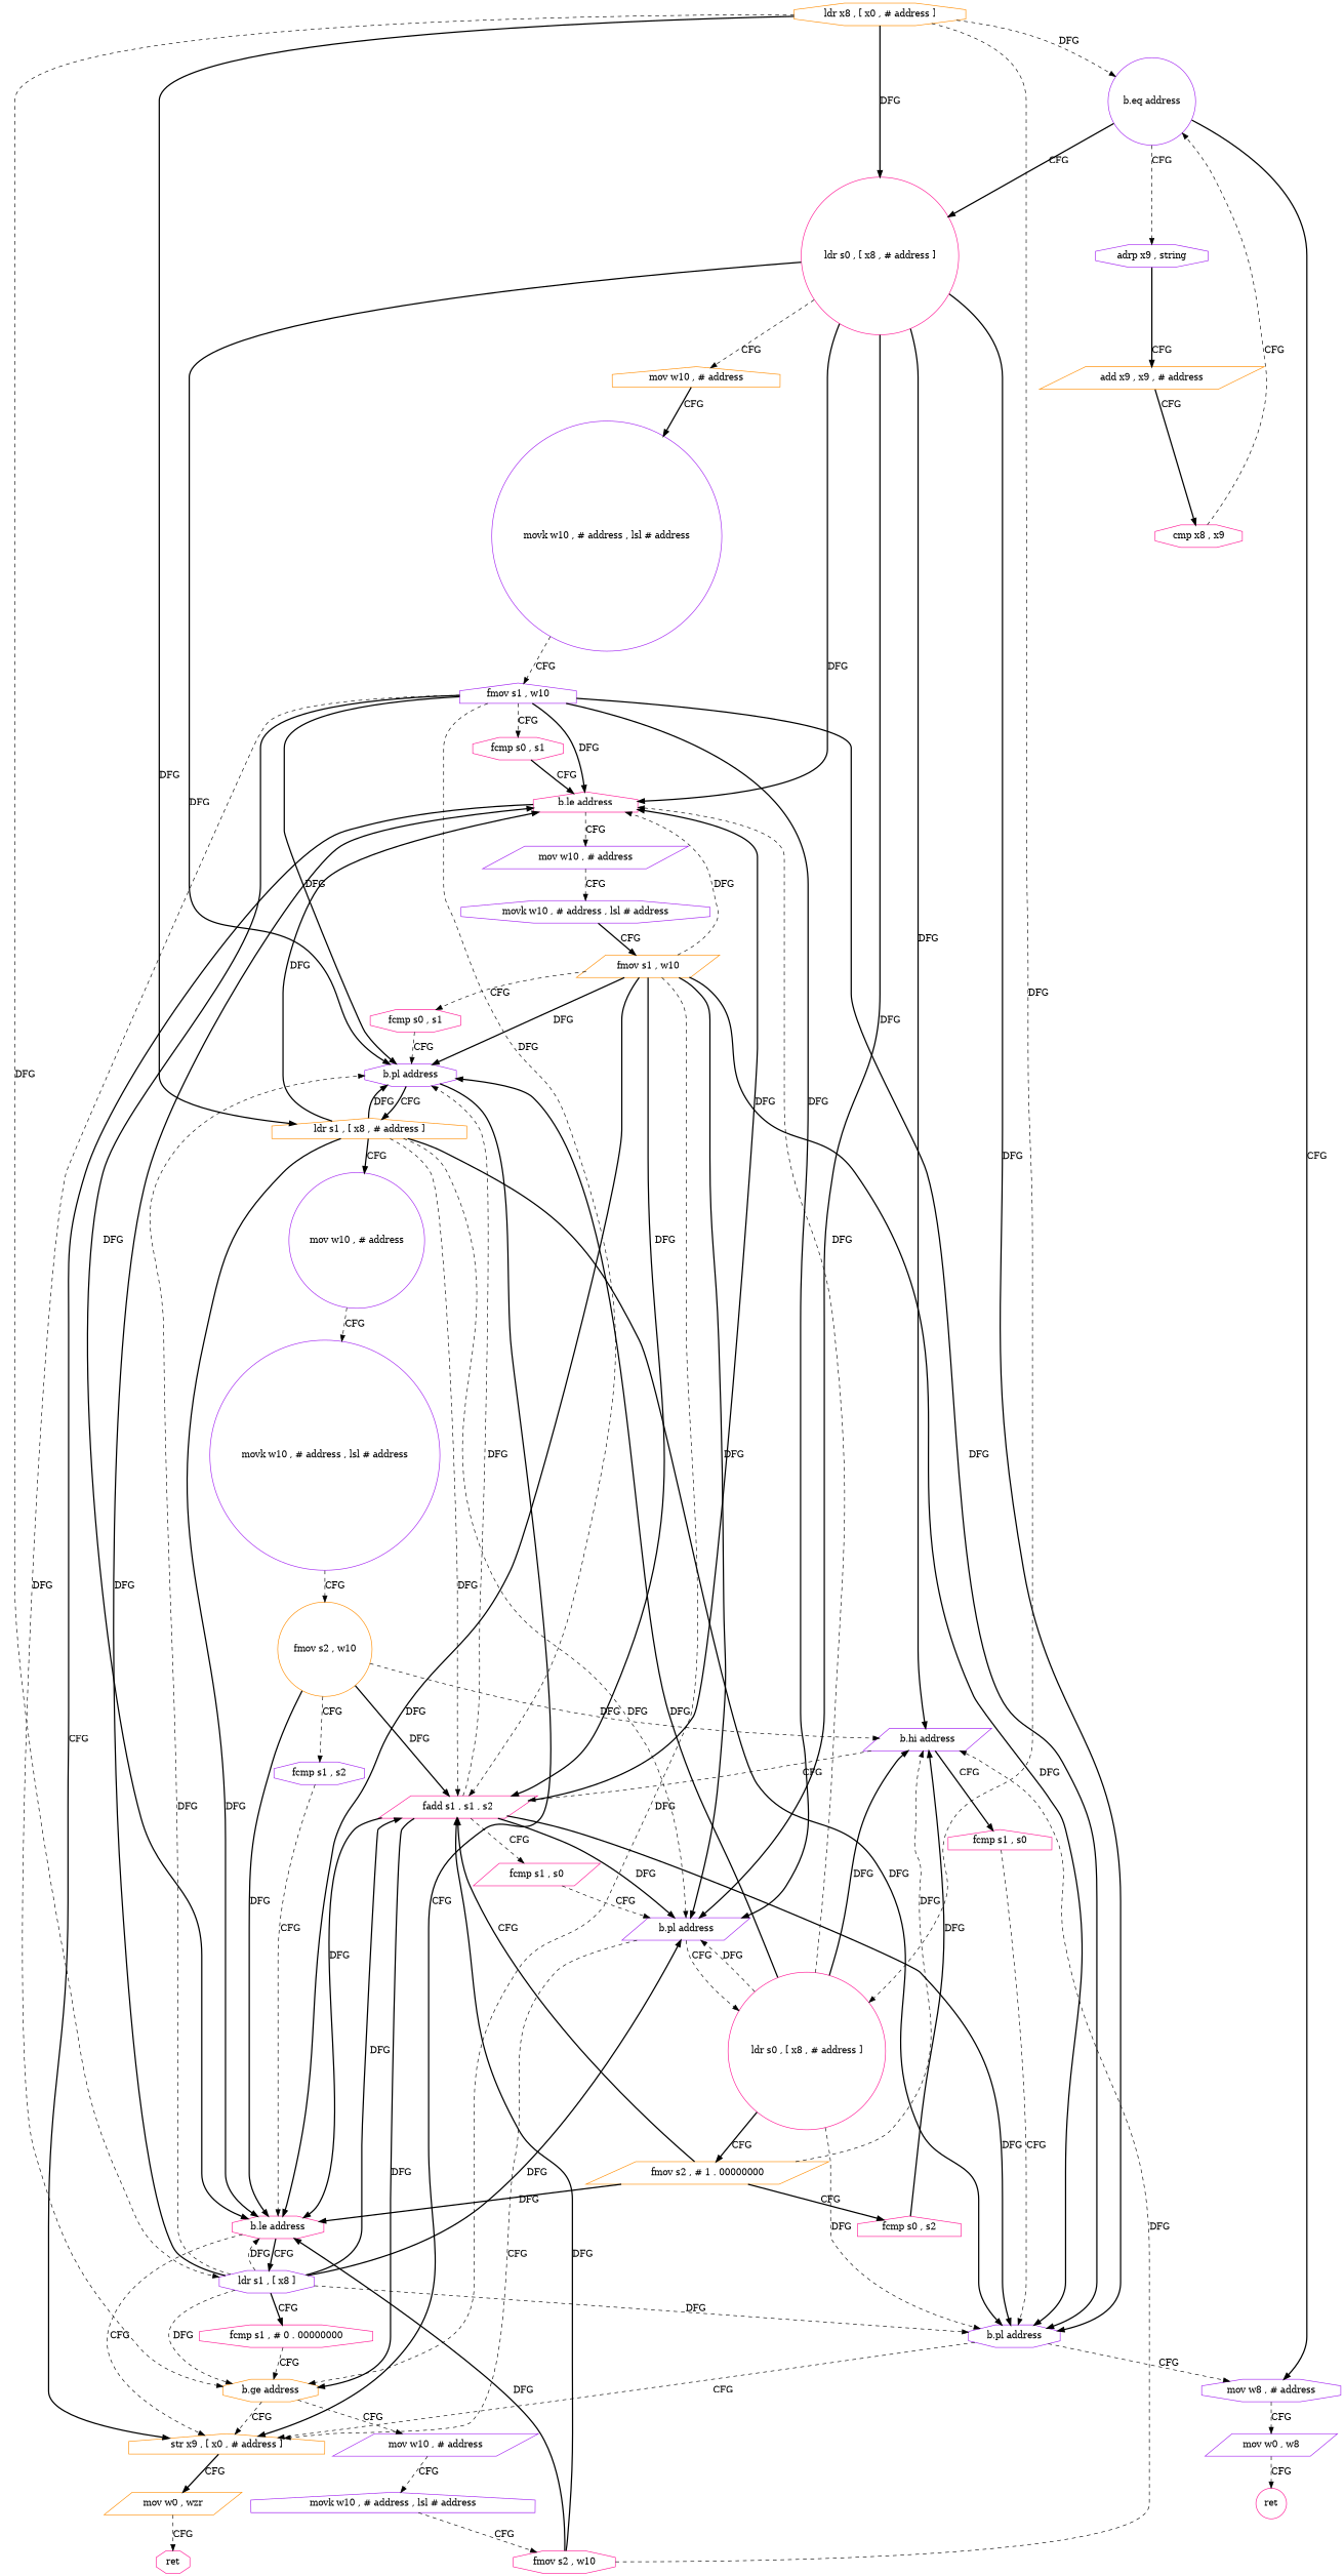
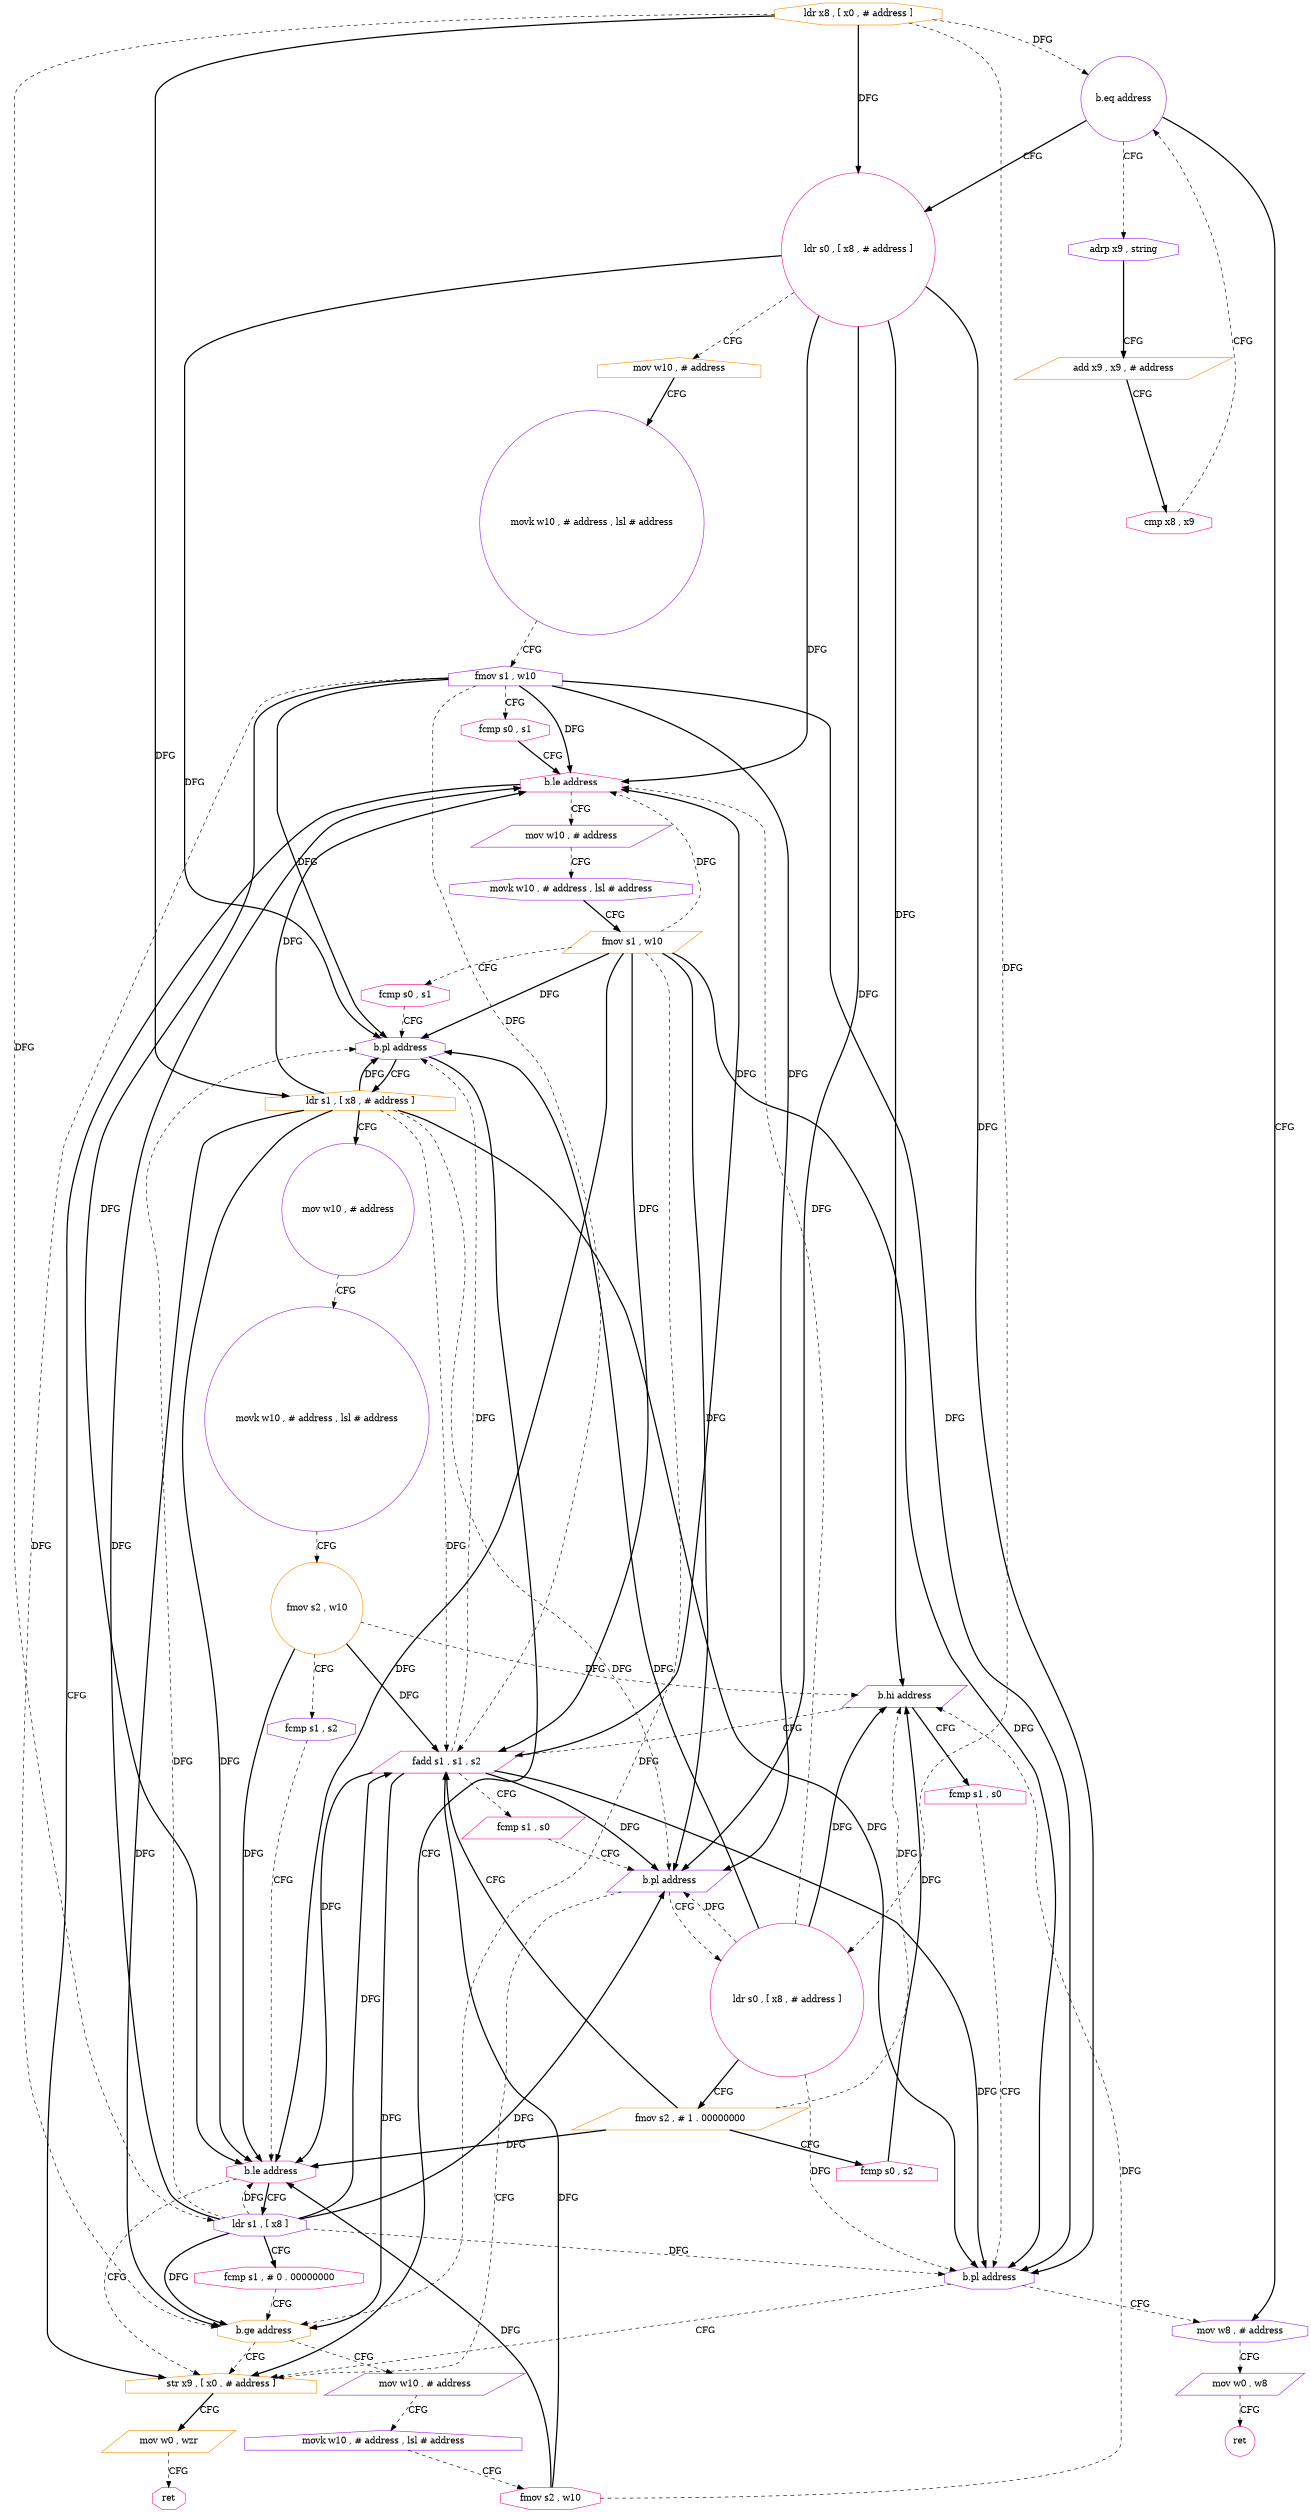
  digraph {
    node [color=purple shape=octagon]
    edge [style=bold]
    n1 [color=darkorange label="ldr x8 , [ x0 , # address ]"]
    n2 [label="b.eq address" shape=circle]
    n3 [color=deeppink label="ldr s0 , [ x8 , # address ]" shape=circle]
    n4 [color=darkorange label="ldr s1 , [ x8 , # address ]" shape=house]
    n5 [label="ldr s1 , [ x8 ]"]
    n6 [color=deeppink label="ldr s0 , [ x8 , # address ]" shape=circle]
    n7 [label="adrp x9 , string"]
    n8 [color=darkorange label="add x9 , x9 , # address" shape=parallelogram]
    n9 [label="mov w8 , # address"]
    n10 [color=darkorange label="mov w10 , # address" shape=house]
    n11 [color=deeppink label="b.le address" shape=house]
    n12 [label="b.pl address"]
    n13 [label="b.pl address" shape=parallelogram]
    n14 [label="b.hi address" shape=parallelogram]
    n15 [label="b.pl address"]
    n16 [color=deeppink label="b.le address"]
    n17 [color=darkorange label="b.ge address"]
    n18 [color=deeppink label="fadd s1 , s1 , s2" shape=parallelogram]
    n19 [label="mov w10 , # address" shape=circle]
    n20 [color=deeppink label="fcmp s1 , # 0 . 00000000"]
    n21 [color=darkorange label="fmov s2 , # 1 . 00000000" shape=parallelogram]
    n22 [color=deeppink label="cmp x8 , x9"]
    n23 [label="mov w0 , w8" shape=parallelogram]
    n24 [color=deeppink label=ret shape=circle]
    n25 [label="movk w10 , # address , lsl # address" shape=circle]
    n26 [color=darkorange label="str x9 , [ x0 , # address ]" shape=house]
    n27 [label="mov w10 , # address" shape=parallelogram]
    n28 [color=deeppink label="fcmp s1 , s0" shape=house]
    n29 [label="fmov s1 , w10" shape=house]
    n30 [color=deeppink label="fcmp s0 , s1"]
    n31 [label="mov w10 , # address" shape=parallelogram]
    n32 [color=deeppink label="fcmp s1 , s0" shape=parallelogram]
    n33 [color=darkorange label="mov w0 , wzr" shape=parallelogram]
    n34 [label="movk w10 , # address , lsl # address"]
    n35 [color=deeppink label=ret]
    n36 [color=darkorange label="fmov s1 , w10" shape=parallelogram]
    n37 [color=deeppink label="fcmp s0 , s1"]
    n38 [label="movk w10 , # address , lsl # address" shape=circle]
    n39 [color=darkorange label="fmov s2 , w10" shape=circle]
    n40 [label="fcmp s1 , s2"]
    n41 [label="movk w10 , # address , lsl # address" shape=house]
    n42 [color=deeppink label="fmov s2 , w10"]
    n43 [color=deeppink label="fcmp s0 , s2" shape=house]
    n1 -> n2 [label=DFG style=dashed]
    n1 -> n3 [label=DFG]
    n1 -> n4 [label=DFG]
    n1 -> n5 [label=DFG style=dashed]
    n1 -> n6 [label=DFG style=dashed]
    n2 -> n3 [label=CFG]
    n2 -> n7 [label=CFG style=dashed]
    n2 -> n9 [label=CFG]
    n3 -> n10 [label=CFG style=dashed]
    n3 -> n11 [label=DFG]
    n3 -> n12 [label=DFG]
    n3 -> n13 [label=DFG]
    n3 -> n14 [label=DFG]
    n3 -> n15 [label=DFG]
    n4 -> n11 [label=DFG]
    n4 -> n12 [label=DFG]
    n4 -> n13 [label=DFG style=dashed]
    n4 -> n15 [label=DFG]
    n4 -> n16 [label=DFG]
+   n4 -> n17 [label=DFG]
    n4 -> n18 [label=DFG style=dashed]
    n4 -> n19 [label=CFG]
    n5 -> n11 [label=DFG]
    n5 -> n12 [label=DFG style=dashed]
    n5 -> n13 [label=DFG]
    n5 -> n15 [label=DFG style=dashed]
    n5 -> n16 [label=DFG style=dashed]
-   n5 -> n17 [label=DFG style=dashed]
+   n5 -> n17 [label=DFG]
    n5 -> n18 [label=DFG]
    n5 -> n20 [label=CFG]
    n6 -> n11 [label=DFG style=dashed]
    n6 -> n12 [label=DFG]
    n6 -> n13 [label=DFG style=dashed]
    n6 -> n14 [label=DFG]
    n6 -> n15 [label=DFG style=dashed]
    n6 -> n21 [label=CFG]
    n7 -> n8 [label=CFG]
    n8 -> n22 [label=CFG]
    n9 -> n23 [label=CFG style=dashed]
    n10 -> n25 [label=CFG]
    n11 -> n26 [label=CFG]
    n11 -> n27 [label=CFG style=dashed]
    n12 -> n4 [label=CFG]
    n12 -> n26 [label=CFG]
    n13 -> n6 [label=CFG style=dashed]
    n13 -> n26 [label=CFG style=dashed]
    n14 -> n18 [label=CFG style=dashed]
    n14 -> n28 [label=CFG]
    n15 -> n9 [label=CFG style=dashed]
    n15 -> n26 [label=CFG style=dashed]
    n16 -> n5 [label=CFG]
    n16 -> n26 [label=CFG style=dashed]
    n17 -> n26 [label=CFG style=dashed]
    n17 -> n31 [label=CFG style=dashed]
    n18 -> n11 [label=DFG]
    n18 -> n12 [label=DFG style=dashed]
    n18 -> n13 [label=DFG]
    n18 -> n15 [label=DFG]
    n18 -> n16 [label=DFG]
    n18 -> n17 [label=DFG]
    n18 -> n32 [label=CFG style=dashed]
    n19 -> n38 [label=CFG style=dashed]
    n20 -> n17 [label=CFG style=dashed]
    n21 -> n14 [label=DFG style=dashed]
    n21 -> n16 [label=DFG]
    n21 -> n18 [label=CFG]
    n21 -> n43 [label=CFG]
    n22 -> n2 [label=CFG style=dashed]
    n23 -> n24 [label=CFG style=dashed]
    n25 -> n29 [label=CFG style=dashed]
    n26 -> n33 [label=CFG]
    n27 -> n34 [label=CFG style=dashed]
    n28 -> n15 [label=CFG style=dashed]
    n29 -> n11 [label=DFG]
    n29 -> n12 [label=DFG]
    n29 -> n13 [label=DFG]
    n29 -> n15 [label=DFG]
    n29 -> n16 [label=DFG]
    n29 -> n17 [label=DFG style=dashed]
    n29 -> n18 [label=DFG style=dashed]
    n29 -> n30 [label=CFG style=dashed]
    n30 -> n11 [label=CFG]
    n31 -> n41 [label=CFG style=dashed]
    n32 -> n13 [label=CFG style=dashed]
    n33 -> n35 [label=CFG style=dashed]
    n34 -> n36 [label=CFG]
    n36 -> n11 [label=DFG style=dashed]
    n36 -> n12 [label=DFG]
    n36 -> n13 [label=DFG]
    n36 -> n15 [label=DFG]
    n36 -> n16 [label=DFG]
    n36 -> n17 [label=DFG style=dashed]
    n36 -> n18 [label=DFG]
    n36 -> n37 [label=CFG style=dashed]
    n37 -> n12 [label=CFG style=dashed]
    n38 -> n39 [label=CFG style=dashed]
    n39 -> n14 [label=DFG style=dashed]
    n39 -> n16 [label=DFG]
    n39 -> n18 [label=DFG]
    n39 -> n40 [label=CFG style=dashed]
    n40 -> n16 [label=CFG style=dashed]
    n41 -> n42 [label=CFG style=dashed]
    n42 -> n14 [label=DFG style=dashed]
    n42 -> n16 [label=DFG]
    n42 -> n18 [label=DFG]
    n43 -> n14 [label=DFG]
  }
